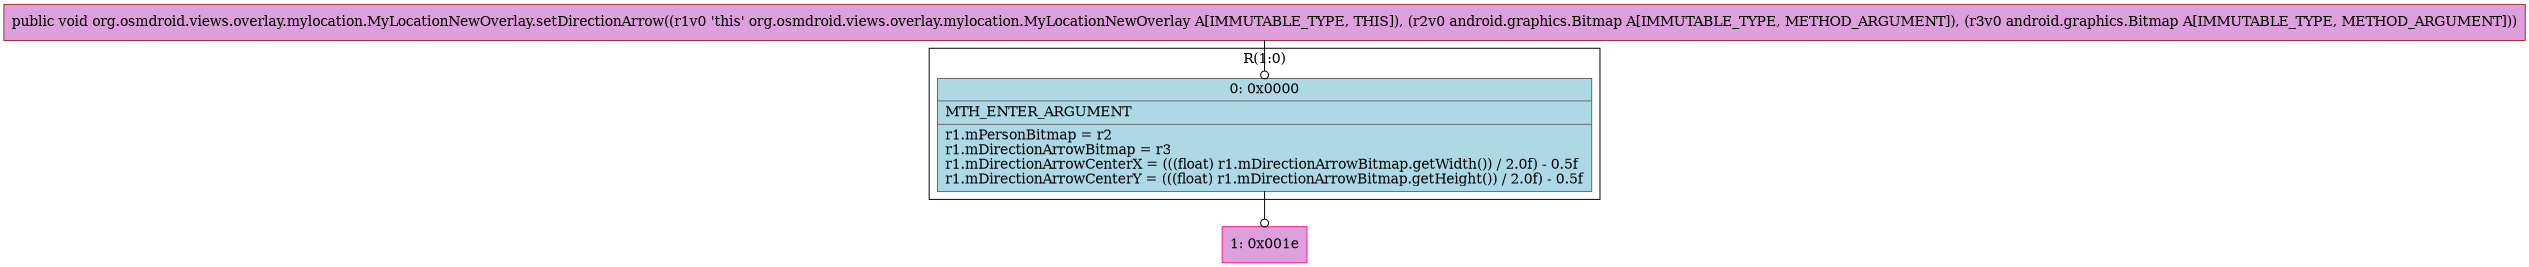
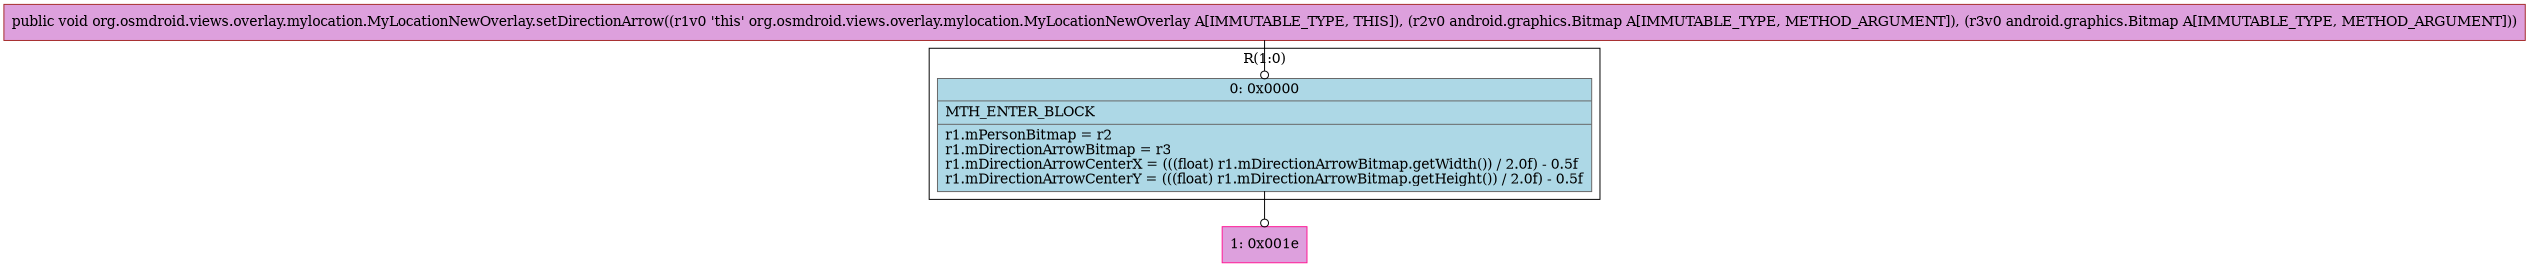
  digraph {
    node [shape=record style=filled fillcolor=plum]
    edge [color=black arrowhead=odot]
-   n1 [color=gray40 label="{0\:\ 0x0000|MTH_ENTER_ARGUMENT\l|r1.mPersonBitmap = r2\lr1.mDirectionArrowBitmap = r3\lr1.mDirectionArrowCenterX = (((float) r1.mDirectionArrowBitmap.getWidth()) \/ 2.0f) \- 0.5f\lr1.mDirectionArrowCenterY = (((float) r1.mDirectionArrowBitmap.getHeight()) \/ 2.0f) \- 0.5f\l}" fillcolor=lightblue]
+   n1 [color=gray40 label="{0\:\ 0x0000|MTH_ENTER_BLOCK\l|r1.mPersonBitmap = r2\lr1.mDirectionArrowBitmap = r3\lr1.mDirectionArrowCenterX = (((float) r1.mDirectionArrowBitmap.getWidth()) \/ 2.0f) \- 0.5f\lr1.mDirectionArrowCenterY = (((float) r1.mDirectionArrowBitmap.getHeight()) \/ 2.0f) \- 0.5f\l}" fillcolor=lightblue]
    n2 [color=deeppink label="{1\:\ 0x001e}"]
    n3 [label="{public void org.osmdroid.views.overlay.mylocation.MyLocationNewOverlay.setDirectionArrow((r1v0 'this' org.osmdroid.views.overlay.mylocation.MyLocationNewOverlay A[IMMUTABLE_TYPE, THIS]), (r2v0 android.graphics.Bitmap A[IMMUTABLE_TYPE, METHOD_ARGUMENT]), (r3v0 android.graphics.Bitmap A[IMMUTABLE_TYPE, METHOD_ARGUMENT])) }" color=brown]
    subgraph cluster_1 {
      label="R(1:0)"
      n1
    }
    n1 -> n2
    n3 -> n1
  }
